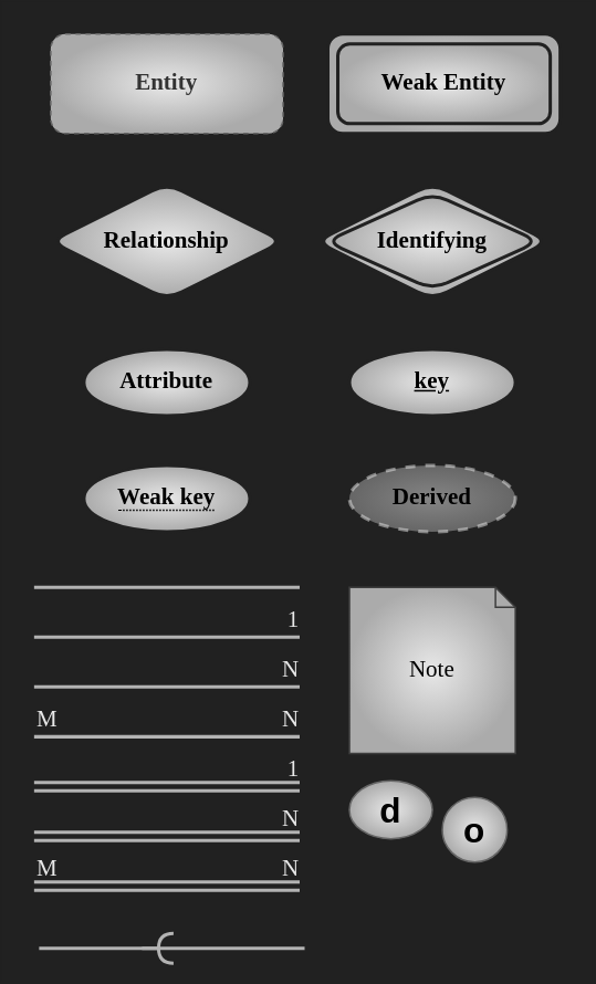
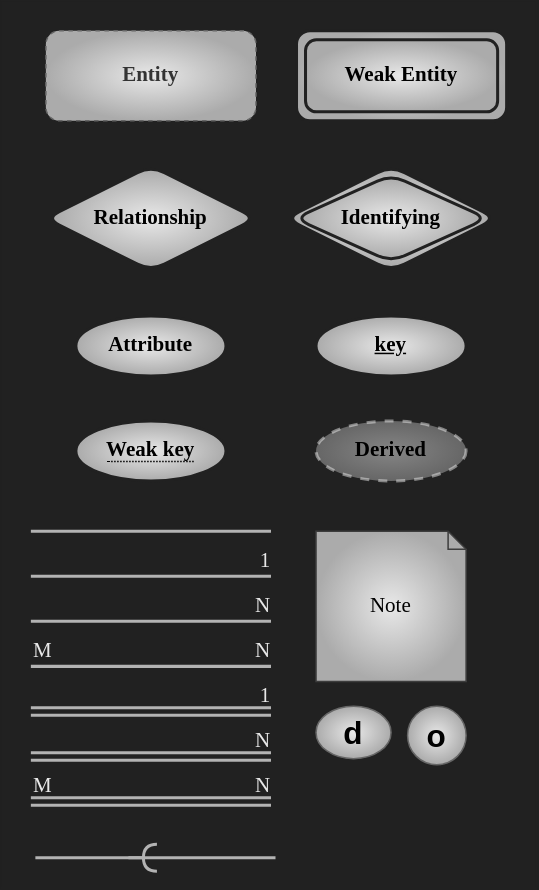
  <mxCell id="0" />
  <mxCell id="1" parent="0" />
  <mxCell id="2" value="Entity" style="whiteSpace=wrap;html=1;align=center;fontFamily=Tahoma;rounded=1;fillColor=#E8E8E8;strokeColor=#666666;fontColor=#333333;gradientColor=#ABABAB;gradientDirection=radial;fontSize=14;labelBackgroundColor=none;fontStyle=1;dashed=1;" parent="1" vertex="1"><mxGeometry x="30" y="20" width="140" height="60" as="geometry" /></mxCell>
  <mxCell id="3" value="Weak Entity" style="shape=ext;margin=3;double=1;whiteSpace=wrap;html=1;align=center;rounded=1;labelBackgroundColor=none;fontFamily=Tahoma;fontSize=14;fontColor=#000000;fillColor=#E8E8E8;gradientColor=#ABABAB;gradientDirection=radial;fontStyle=1;strokeColor=#212121;strokeWidth=2;glass=0;" parent="1" vertex="1"><mxGeometry x="197" y="20" width="140" height="60" as="geometry" /></mxCell>
  <mxCell id="4" value="Relationship" style="shape=rhombus;perimeter=rhombusPerimeter;whiteSpace=wrap;html=1;align=center;rounded=1;labelBackgroundColor=none;fontFamily=Tahoma;fontSize=14;fontColor=#000000;strokeColor=#212121;strokeWidth=2;fillColor=#E8E8E8;gradientColor=#ABABAB;gradientDirection=radial;fontStyle=1" parent="1" vertex="1"><mxGeometry x="30" y="110" width="140" height="70" as="geometry" /></mxCell>
  <mxCell id="5" value="Identifying" style="shape=rhombus;double=1;perimeter=rhombusPerimeter;whiteSpace=wrap;html=1;align=center;rounded=1;labelBackgroundColor=none;fontFamily=Tahoma;fontSize=14;fontColor=#000000;strokeColor=#212121;strokeWidth=2;fillColor=#E8E8E8;gradientColor=#ABABAB;gradientDirection=radial;fontStyle=1" parent="1" vertex="1"><mxGeometry x="190" y="110" width="140" height="70" as="geometry" /></mxCell>
  <mxCell id="6" value="Attribute" style="ellipse;whiteSpace=wrap;html=1;align=center;rounded=1;labelBackgroundColor=none;fontFamily=Tahoma;fontSize=14;fontColor=#000000;strokeColor=#212121;strokeWidth=2;fillColor=#E8E8E8;gradientColor=#ABABAB;gradientDirection=radial;fontStyle=1" parent="1" vertex="1"><mxGeometry x="50" y="210" width="100" height="40" as="geometry" /></mxCell>
  <mxCell id="7" value="key" style="ellipse;whiteSpace=wrap;html=1;align=center;fontStyle=5;rounded=1;labelBackgroundColor=none;fontFamily=Tahoma;fontSize=14;fontColor=#000000;strokeColor=#212121;strokeWidth=2;fillColor=#E8E8E8;gradientColor=#ABABAB;gradientDirection=radial;" parent="1" vertex="1"><mxGeometry x="210" y="210" width="100" height="40" as="geometry" /></mxCell>
  <mxCell id="8" value="&lt;span style=&quot;border-bottom: 1px dotted&quot;&gt;Weak key&lt;/span&gt;" style="ellipse;whiteSpace=wrap;html=1;align=center;rounded=1;labelBackgroundColor=none;fontFamily=Tahoma;fontSize=14;fontColor=#000000;strokeColor=#212121;strokeWidth=2;fillColor=#E8E8E8;gradientColor=#ABABAB;gradientDirection=radial;fontStyle=1" parent="1" vertex="1"><mxGeometry x="50" y="280" width="100" height="40" as="geometry" /></mxCell>
  <mxCell id="9" value="Derived" style="ellipse;whiteSpace=wrap;html=1;align=center;dashed=1;rounded=1;labelBackgroundColor=none;fontFamily=Tahoma;fontSize=14;fontColor=#000000;strokeColor=#e8e8e8;strokeWidth=2;fillColor=#E8E8E8;gradientColor=#ABABAB;gradientDirection=radial;perimeterSpacing=0;fontStyle=1;labelBorderColor=none;shadow=0;opacity=50;" parent="1" vertex="1"><mxGeometry x="210" y="280" width="100" height="40" as="geometry" /></mxCell>
  <mxCell id="10" value="Note" style="shape=note;size=12;whiteSpace=wrap;html=1;rounded=1;shadow=0;glass=0;labelBackgroundColor=none;labelBorderColor=none;fontFamily=Tahoma;fontSize=14;fontColor=#000000;strokeColor=#3D3D3D;strokeWidth=1;fillColor=#E8E8E8;gradientColor=#ABABAB;gradientDirection=radial;" parent="1" vertex="1"><mxGeometry x="210" y="353.5" width="100" height="100" as="geometry" /></mxCell>
  <mxCell id="11" value="" style="endArrow=none;html=1;rounded=1;fontFamily=Tahoma;fontSize=14;fontColor=#000000;strokeWidth=2;sketch=0;shadow=0;fillColor=none;strokeColor=#B3B3B3;" parent="1" edge="1"><mxGeometry relative="1" as="geometry"><mxPoint x="20" y="353.5" as="sourcePoint" /><mxPoint x="180" y="353.5" as="targetPoint" /></mxGeometry></mxCell>
  <mxCell id="12" value="" style="endArrow=none;html=1;rounded=0;shadow=0;sketch=0;fontFamily=Tahoma;fontSize=14;fontColor=#E8E8E8;strokeWidth=2;fillColor=none;strokeColor=#B3B3B3;" parent="1" edge="1"><mxGeometry relative="1" as="geometry"><mxPoint x="20" y="383.5" as="sourcePoint" /><mxPoint x="180" y="383.5" as="targetPoint" /></mxGeometry></mxCell>
  <mxCell id="13" value="1" style="resizable=0;html=1;align=right;verticalAlign=bottom;rounded=1;shadow=0;glass=0;labelBackgroundColor=none;labelBorderColor=none;fontFamily=Tahoma;fontSize=14;fontColor=#E8E8E8;strokeColor=#3D3D3D;strokeWidth=1;fillColor=#E8E8E8;gradientColor=#ABABAB;gradientDirection=radial;" parent="12" connectable="0" vertex="1"><mxGeometry x="1" relative="1" as="geometry" /></mxCell>
  <mxCell id="14" value="" style="endArrow=none;html=1;rounded=0;shadow=0;sketch=0;fontFamily=Tahoma;fontSize=14;fontColor=#E8E8E8;strokeWidth=2;fillColor=none;strokeColor=#B3B3B3;" parent="1" edge="1"><mxGeometry relative="1" as="geometry"><mxPoint x="20" y="413.5" as="sourcePoint" /><mxPoint x="180" y="413.5" as="targetPoint" /></mxGeometry></mxCell>
  <mxCell id="15" value="N" style="resizable=0;html=1;align=right;verticalAlign=bottom;rounded=1;shadow=0;glass=0;labelBackgroundColor=none;labelBorderColor=none;fontFamily=Tahoma;fontSize=14;fontColor=#E8E8E8;strokeColor=#3D3D3D;strokeWidth=1;fillColor=#E8E8E8;gradientColor=#ABABAB;gradientDirection=radial;" parent="14" connectable="0" vertex="1"><mxGeometry x="1" relative="1" as="geometry" /></mxCell>
  <mxCell id="16" value="" style="endArrow=none;html=1;rounded=0;shadow=0;sketch=0;fontFamily=Tahoma;fontSize=14;fontColor=#E8E8E8;strokeWidth=2;fillColor=none;strokeColor=#B3B3B3;" parent="1" edge="1"><mxGeometry relative="1" as="geometry"><mxPoint x="20" y="443.5" as="sourcePoint" /><mxPoint x="180" y="443.5" as="targetPoint" /></mxGeometry></mxCell>
  <mxCell id="17" value="M" style="resizable=0;html=1;align=left;verticalAlign=bottom;rounded=1;shadow=0;glass=0;labelBackgroundColor=none;labelBorderColor=none;fontFamily=Tahoma;fontSize=14;fontColor=#E8E8E8;strokeColor=#3D3D3D;strokeWidth=1;fillColor=#E8E8E8;gradientColor=#ABABAB;gradientDirection=radial;" parent="16" connectable="0" vertex="1"><mxGeometry x="-1" relative="1" as="geometry" /></mxCell>
  <mxCell id="18" value="N" style="resizable=0;html=1;align=right;verticalAlign=bottom;rounded=1;shadow=0;glass=0;labelBackgroundColor=none;labelBorderColor=none;fontFamily=Tahoma;fontSize=14;fontColor=#E8E8E8;strokeColor=#3D3D3D;strokeWidth=1;fillColor=#E8E8E8;gradientColor=#ABABAB;gradientDirection=radial;" parent="16" connectable="0" vertex="1"><mxGeometry x="1" relative="1" as="geometry" /></mxCell>
  <mxCell id="19" value="" style="shape=link;html=1;rounded=0;shadow=0;sketch=0;fontFamily=Tahoma;fontSize=14;fontColor=#E8E8E8;strokeWidth=2;fillColor=none;strokeColor=#B3B3B3;" parent="1" edge="1"><mxGeometry relative="1" as="geometry"><mxPoint x="20" y="473.5" as="sourcePoint" /><mxPoint x="180" y="473.5" as="targetPoint" /></mxGeometry></mxCell>
  <mxCell id="20" value="1" style="resizable=0;html=1;align=right;verticalAlign=bottom;rounded=1;shadow=0;glass=0;labelBackgroundColor=none;labelBorderColor=none;fontFamily=Tahoma;fontSize=14;fontColor=#E8E8E8;strokeColor=#3D3D3D;strokeWidth=1;fillColor=#E8E8E8;gradientColor=#ABABAB;gradientDirection=radial;" parent="19" connectable="0" vertex="1"><mxGeometry x="1" relative="1" as="geometry" /></mxCell>
  <mxCell id="21" value="" style="shape=link;html=1;rounded=0;shadow=0;sketch=0;fontFamily=Tahoma;fontSize=14;fontColor=#E8E8E8;strokeWidth=2;fillColor=none;strokeColor=#B3B3B3;" parent="1" edge="1"><mxGeometry relative="1" as="geometry"><mxPoint x="20" y="503.5" as="sourcePoint" /><mxPoint x="180" y="503.5" as="targetPoint" /></mxGeometry></mxCell>
  <mxCell id="22" value="N" style="resizable=0;html=1;align=right;verticalAlign=bottom;rounded=1;shadow=0;glass=0;labelBackgroundColor=none;labelBorderColor=none;fontFamily=Tahoma;fontSize=14;fontColor=#E8E8E8;strokeColor=#3D3D3D;strokeWidth=1;fillColor=#E8E8E8;gradientColor=#ABABAB;gradientDirection=radial;" parent="21" connectable="0" vertex="1"><mxGeometry x="1" relative="1" as="geometry" /></mxCell>
  <mxCell id="23" value="" style="shape=link;html=1;rounded=0;shadow=0;sketch=0;fontFamily=Tahoma;fontSize=14;fontColor=#E8E8E8;strokeWidth=2;fillColor=none;strokeColor=#B3B3B3;" parent="1" edge="1"><mxGeometry relative="1" as="geometry"><mxPoint x="20" y="533.5" as="sourcePoint" /><mxPoint x="180" y="533.5" as="targetPoint" /></mxGeometry></mxCell>
  <mxCell id="24" value="M" style="resizable=0;html=1;align=left;verticalAlign=bottom;rounded=1;shadow=0;glass=0;labelBackgroundColor=none;labelBorderColor=none;fontFamily=Tahoma;fontSize=14;fontColor=#E8E8E8;strokeColor=#3D3D3D;strokeWidth=1;fillColor=#E8E8E8;gradientColor=#ABABAB;gradientDirection=radial;" parent="23" connectable="0" vertex="1"><mxGeometry x="-1" relative="1" as="geometry" /></mxCell>
  <mxCell id="25" value="N" style="resizable=0;html=1;align=right;verticalAlign=bottom;rounded=1;shadow=0;glass=0;labelBackgroundColor=none;labelBorderColor=none;fontFamily=Tahoma;fontSize=14;fontColor=#E8E8E8;strokeColor=#3D3D3D;strokeWidth=1;fillColor=#E8E8E8;gradientColor=#ABABAB;gradientDirection=radial;" parent="23" connectable="0" vertex="1"><mxGeometry x="1" relative="1" as="geometry" /></mxCell>
  <mxCell id="26" value="" style="group" parent="1" vertex="1" connectable="0"><mxGeometry x="23" y="571" width="160" as="geometry" /></mxCell>
  <mxCell id="27" value="" style="endArrow=halfCircle;html=1;rounded=1;fontFamily=Tahoma;fontSize=14;fontColor=#000000;strokeWidth=2;sketch=0;shadow=0;endFill=0;fillColor=none;strokeColor=#B3B3B3;" parent="26" edge="1"><mxGeometry relative="1" as="geometry"><mxPoint as="sourcePoint" /><mxPoint x="81" as="targetPoint" /></mxGeometry></mxCell>
  <mxCell id="28" value="" style="endArrow=none;html=1;rounded=1;fontFamily=Tahoma;fontSize=14;fontColor=#000000;strokeWidth=2;sketch=0;shadow=0;fillColor=none;strokeColor=#B3B3B3;" parent="26" edge="1"><mxGeometry relative="1" as="geometry"><mxPoint x="62" as="sourcePoint" /><mxPoint x="160" as="targetPoint" /></mxGeometry></mxCell>
  <mxCell id="29" value="d" style="ellipse;whiteSpace=wrap;html=1;aspect=fixed;fontColor=#000000;gradientColor=#ababab;gradientDirection=radial;fillColor=#e8e8e8;fontStyle=1;fontSize=21;strokeColor=#666666;" parent="1" vertex="1"><mxGeometry x="210" y="470" width="50" height="35" as="geometry" /></mxCell>
- <mxCell id="30" value="o" style="ellipse;whiteSpace=wrap;html=1;aspect=fixed;fontColor=#000000;gradientColor=#ababab;gradientDirection=radial;fillColor=#e8e8e8;fontStyle=1;fontSize=21;strokeColor=#666666;" parent="1" vertex="1"><mxGeometry x="266" y="480" width="39" height="39" as="geometry" /></mxCell>
+ <mxCell id="30" value="o" style="ellipse;whiteSpace=wrap;html=1;aspect=fixed;fontColor=#000000;gradientColor=#ababab;gradientDirection=radial;fillColor=#e8e8e8;fontStyle=1;fontSize=21;strokeColor=#666666;" parent="1" vertex="1"><mxGeometry x="271" y="470" width="39" height="39" as="geometry" /></mxCell>
